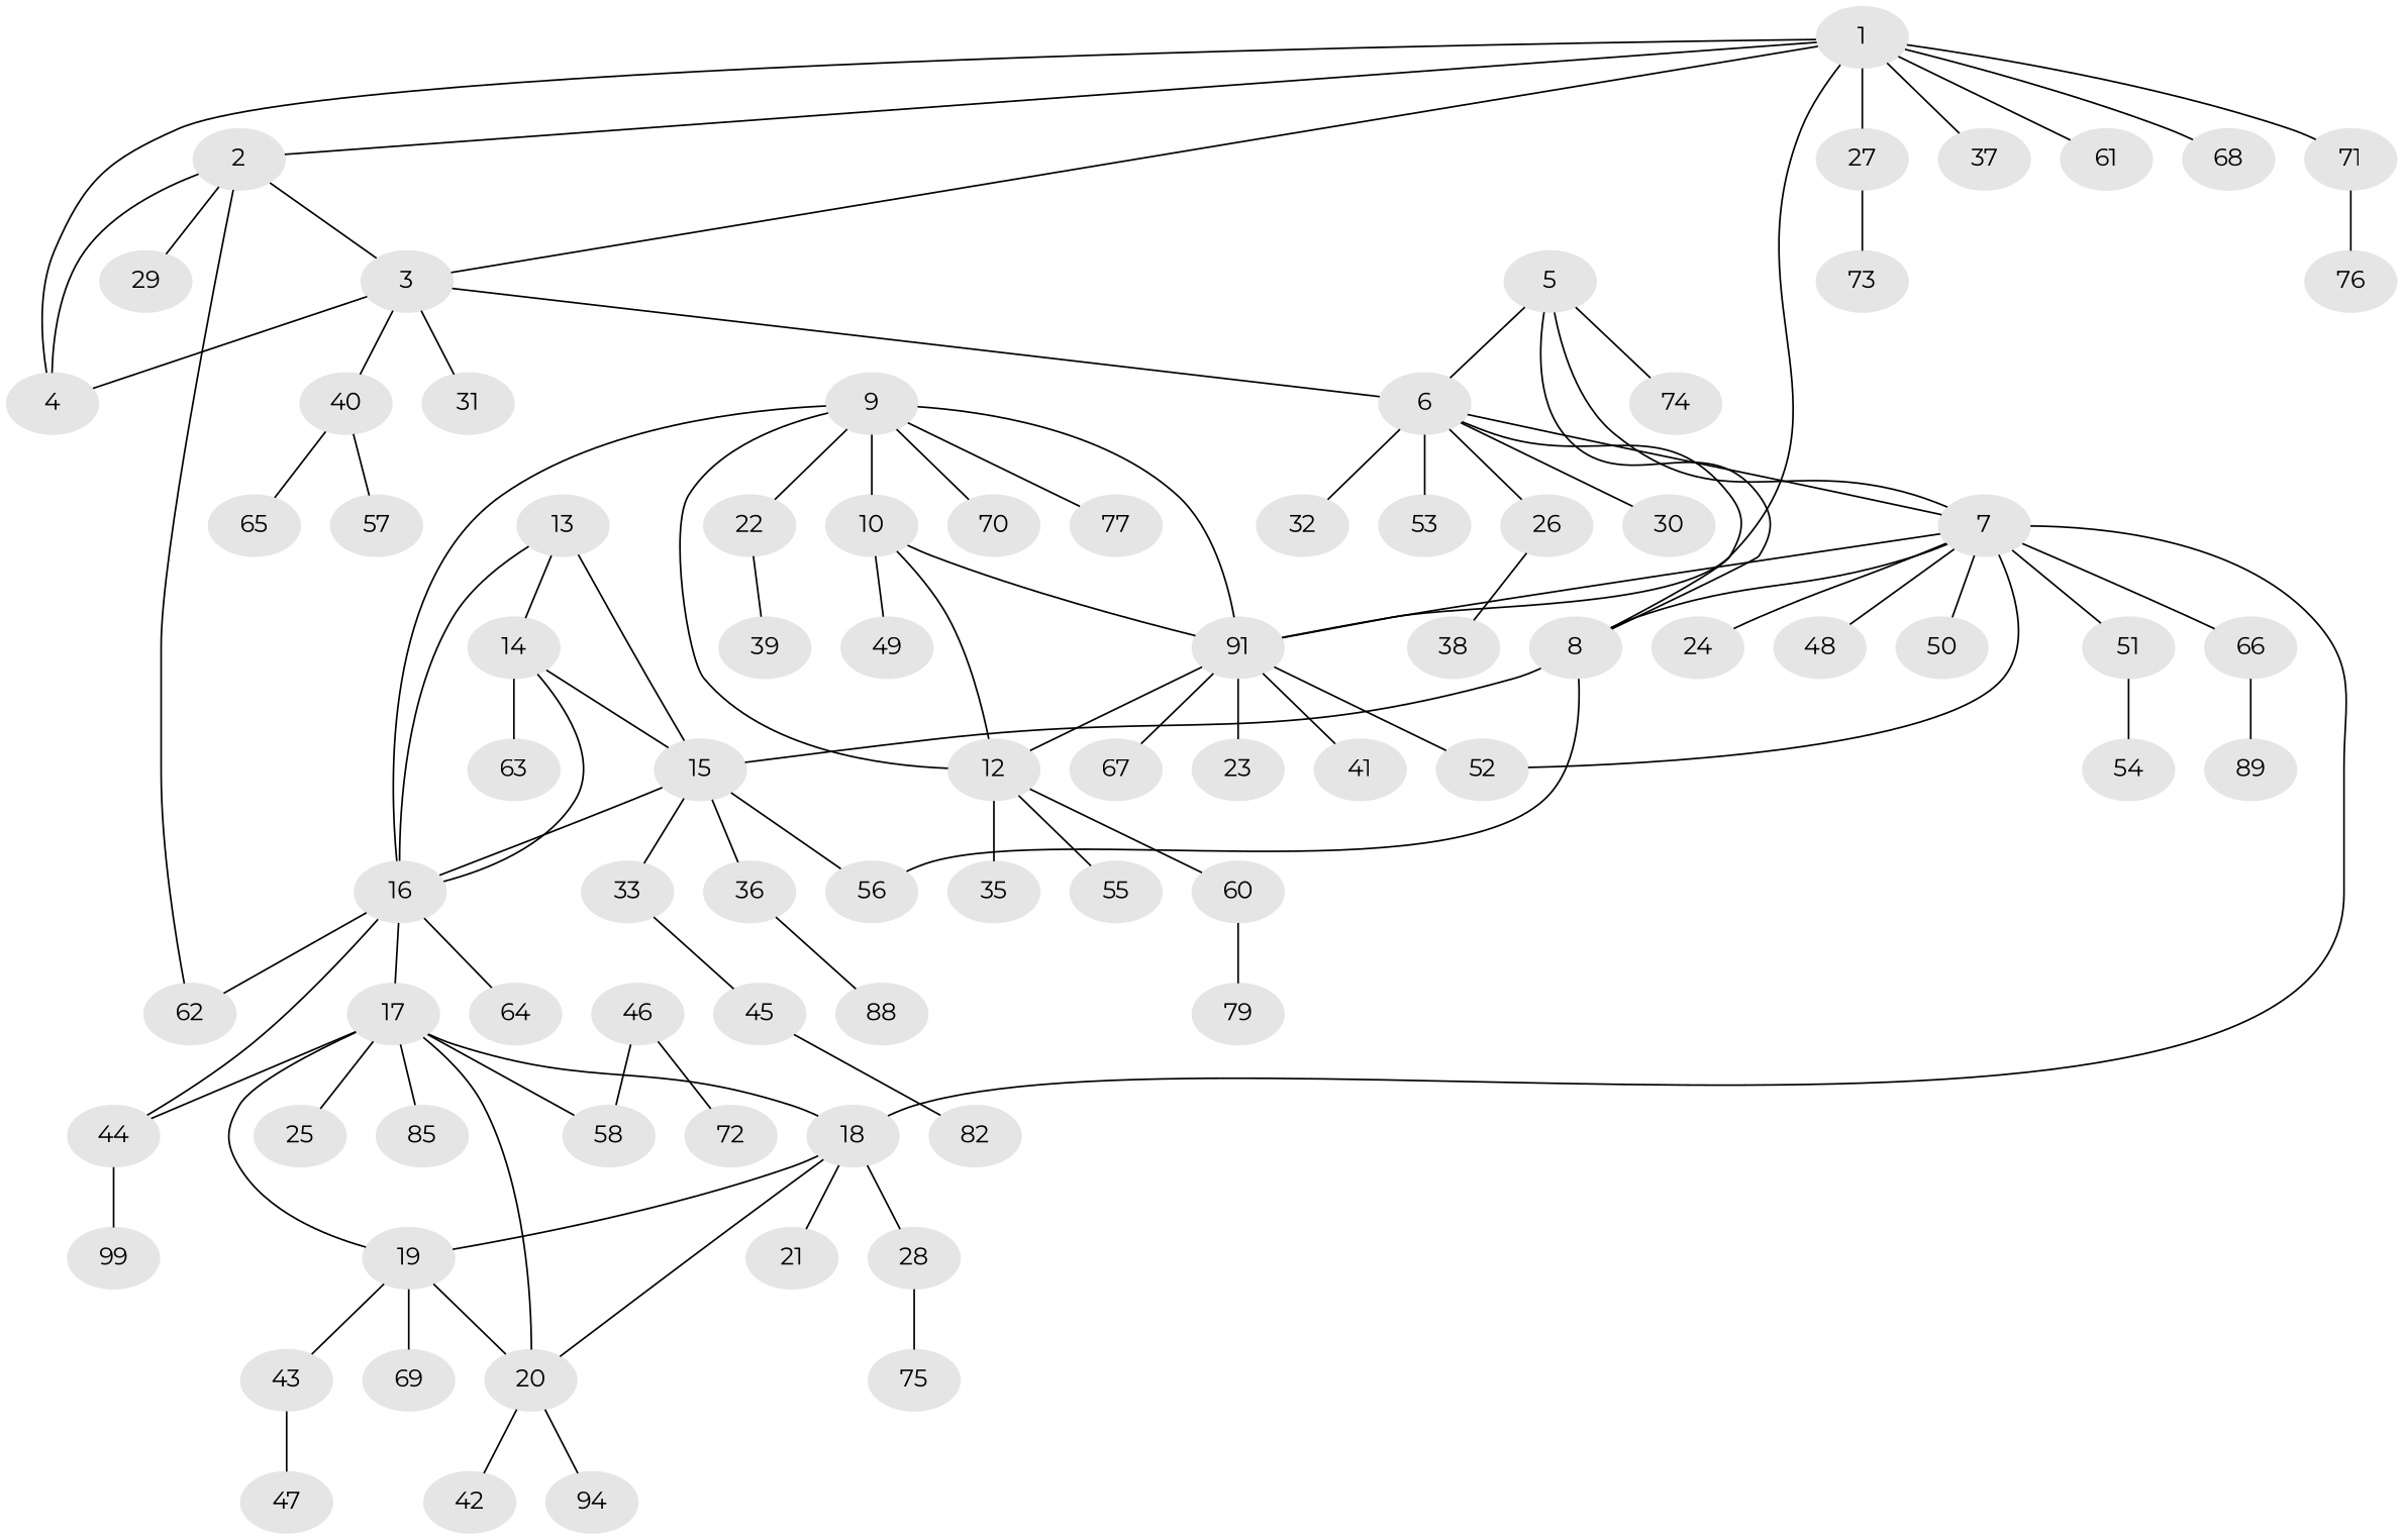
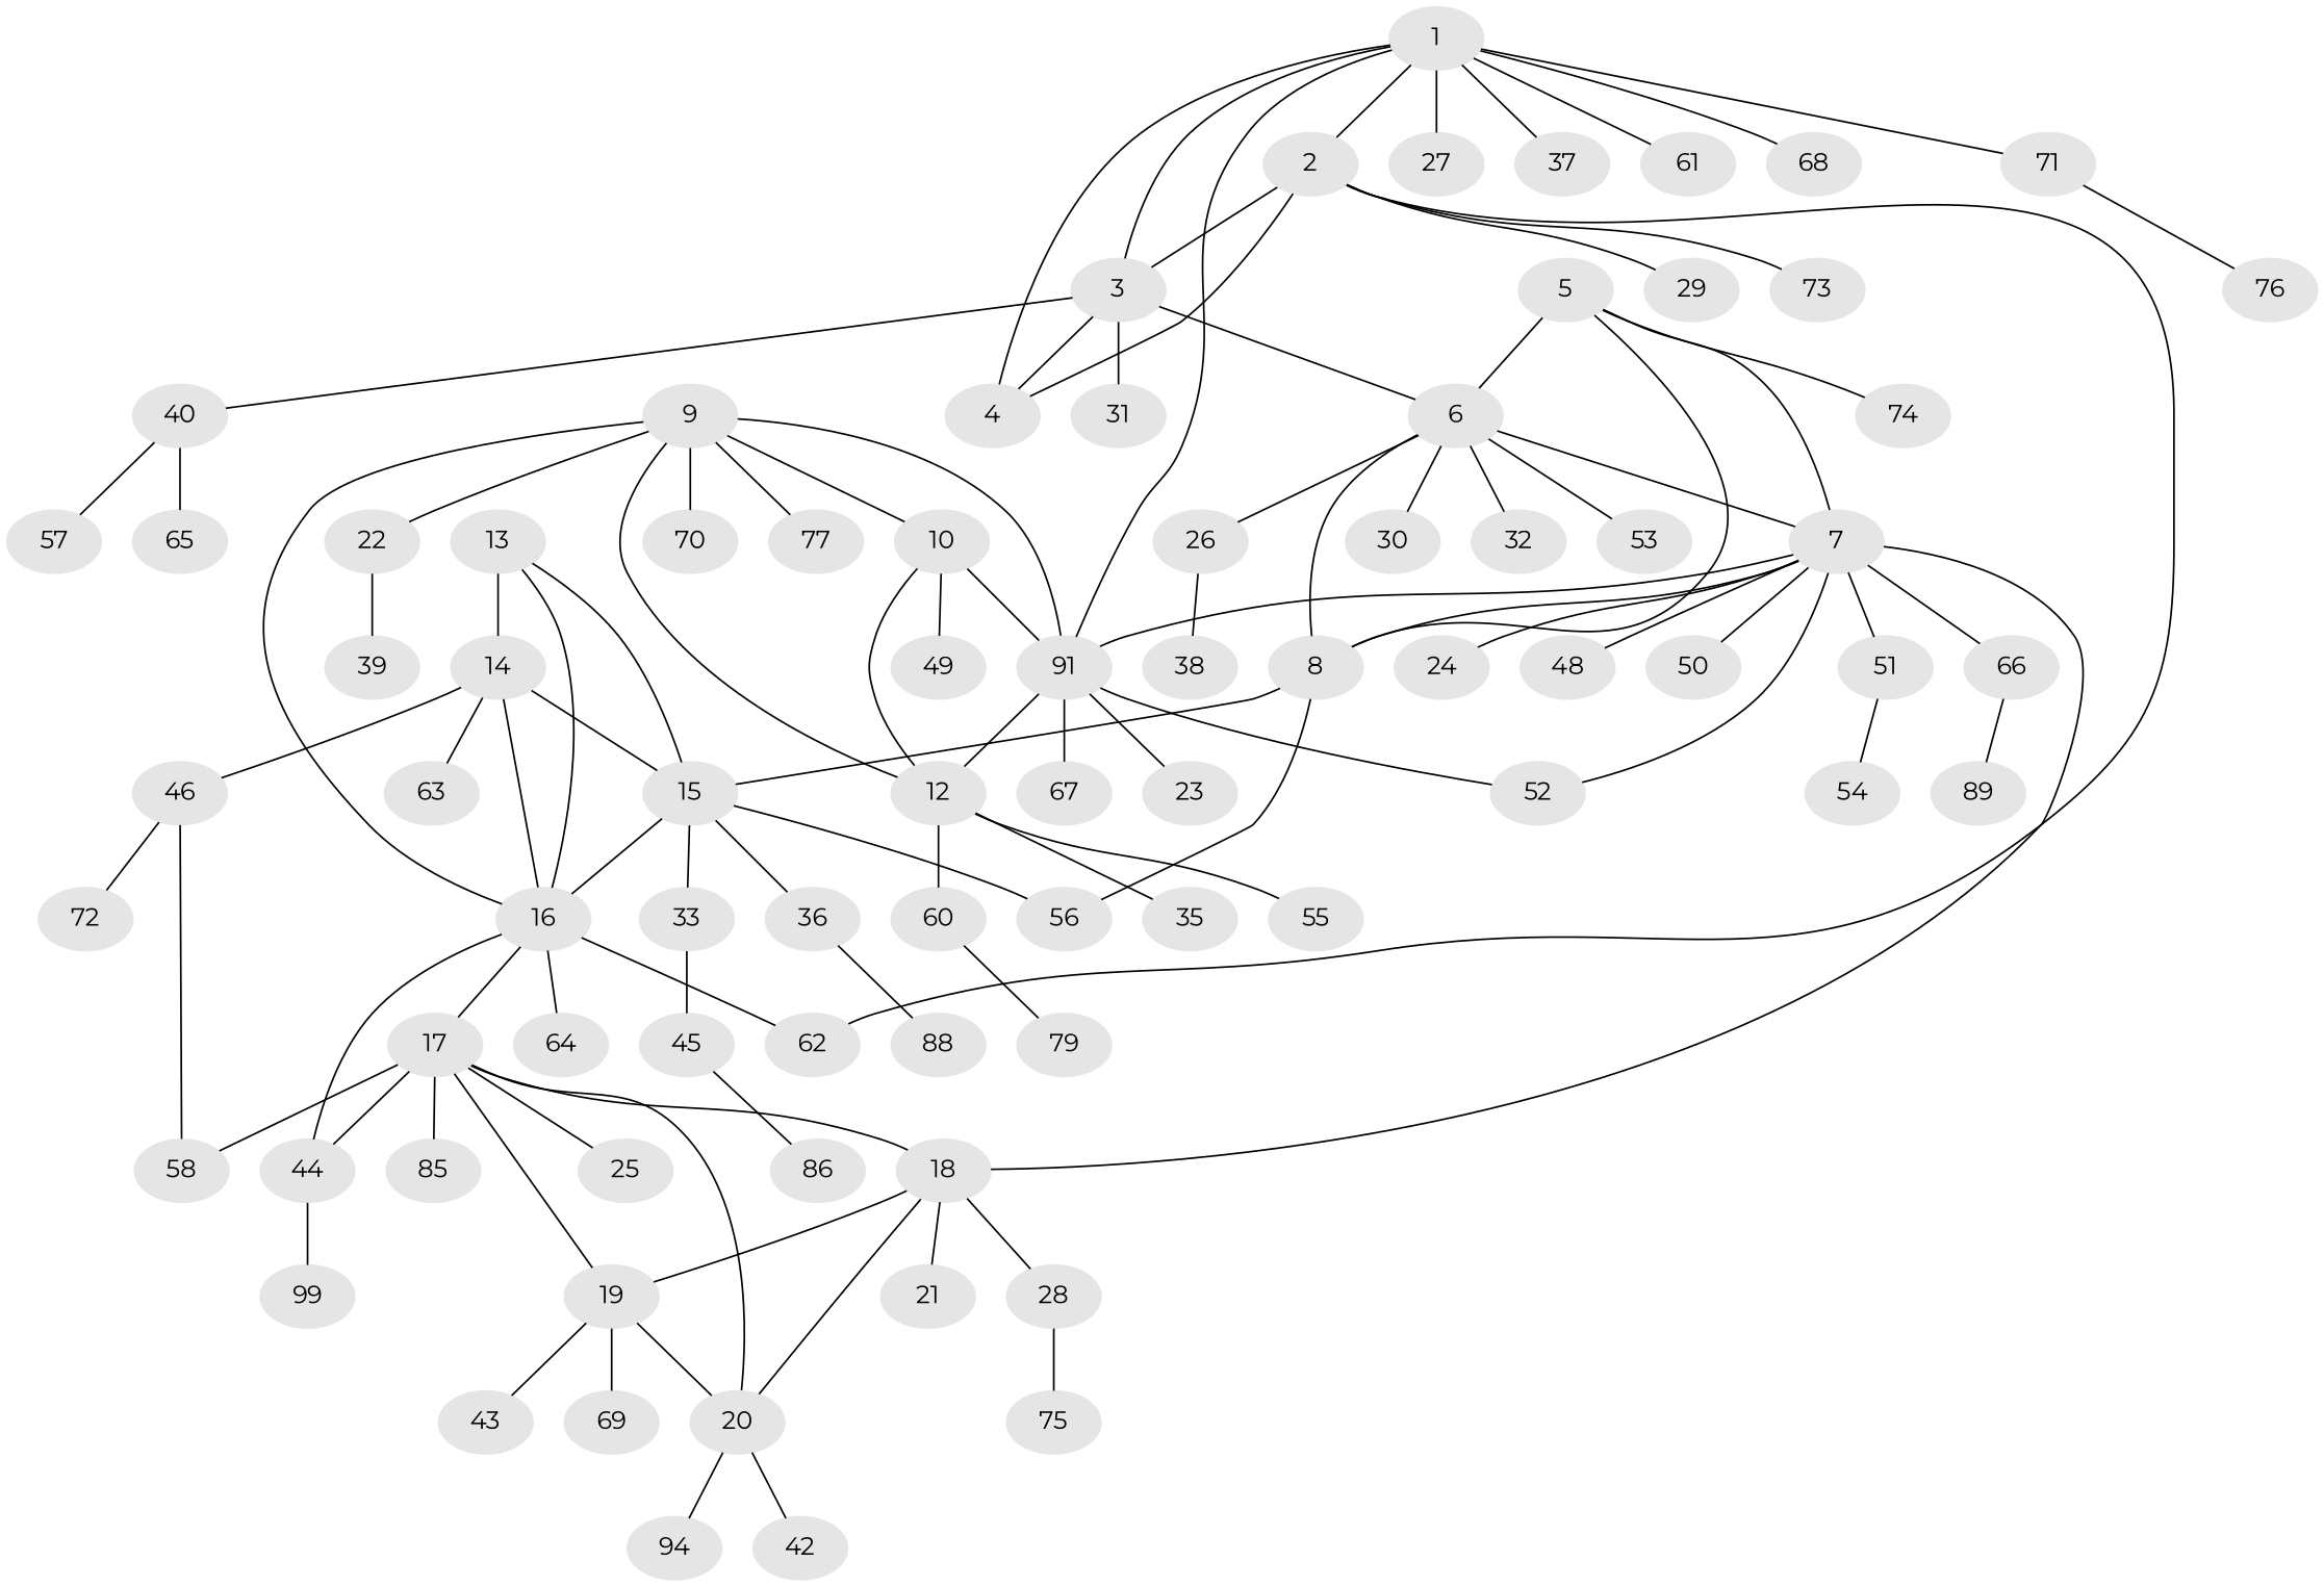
  graph {
    fontname=Montserrat
    node [color=gray90 fontname=Montserrat style=filled]
    edge [fontname=Montserrat]
    1
    2
    3
    4
    n5 [label=91]
    27
    37
    61
    68
    71
    29
    62
    73
    6
    31
    40
    52
    12
    23
-   41
    67
    76
    17
    18
    44
    19
    20
    25
    58
    n30 [label=85]
    7
    8
    26
    30
    32
    53
    16
    64
    57
    65
    5
    74
    24
    48
    50
    51
    66
    15
    56
    38
    21
    28
    54
    n54 [label=89]
    33
    36
    9
    10
    22
    70
    77
    49
    35
    55
    60
    39
    79
    13
    14
    46
    63
    72
    45
    n74 [label=88]
    n75 [label=99]
    43
    69
    n78 [label=94]
    42
    75
-   47
-   82
+   82 [label=86]
    1 -- 2
    1 -- 3
    1 -- 4
    1 -- n5
    1 -- 27
    1 -- 37
    1 -- 61
    1 -- 68
    1 -- 71
    2 -- 3
    2 -- 4
    2 -- 29
    2 -- 62
-   27 -- 73
+   2 -- 73
    3 -- 4
    3 -- 6
    3 -- 31
    3 -- 40
    n5 -- 52
    n5 -- 12
    n5 -- 23
-   n5 -- 41
    n5 -- 67
    71 -- 76
    6 -- 7
    6 -- 8
    6 -- 26
    6 -- 30
    6 -- 32
    6 -- 53
    40 -- 57
    40 -- 65
    12 -- 35
    12 -- 55
    12 -- 60
    17 -- 18
    17 -- 44
    17 -- 19
    17 -- 20
    17 -- 25
    17 -- 58
    17 -- n30
    18 -- 19
    18 -- 20
    18 -- 21
    18 -- 28
    44 -- n75
    19 -- 20
    19 -- 43
    19 -- 69
    20 -- n78
    20 -- 42
    7 -- n5
    7 -- 52
    7 -- 18
    7 -- 8
    7 -- 24
    7 -- 48
    7 -- 50
    7 -- 51
    7 -- 66
    8 -- 15
    8 -- 56
    26 -- 38
    16 -- 62
    16 -- 17
    16 -- 44
    16 -- 64
    5 -- 6
    5 -- 7
    5 -- 8
    5 -- 74
    51 -- 54
    66 -- n54
    15 -- 16
    15 -- 56
    15 -- 33
    15 -- 36
    28 -- 75
    33 -- 45
    36 -- n74
    9 -- n5
    9 -- 12
    9 -- 16
    9 -- 10
    9 -- 22
    9 -- 70
    9 -- 77
    10 -- n5
    10 -- 12
    10 -- 49
    22 -- 39
    60 -- 79
    13 -- 16
    13 -- 15
    13 -- 14
    14 -- 16
    14 -- 15
+   14 -- 46
    14 -- 63
    46 -- 58
    46 -- 72
    45 -- 82
-   43 -- 47
  }
